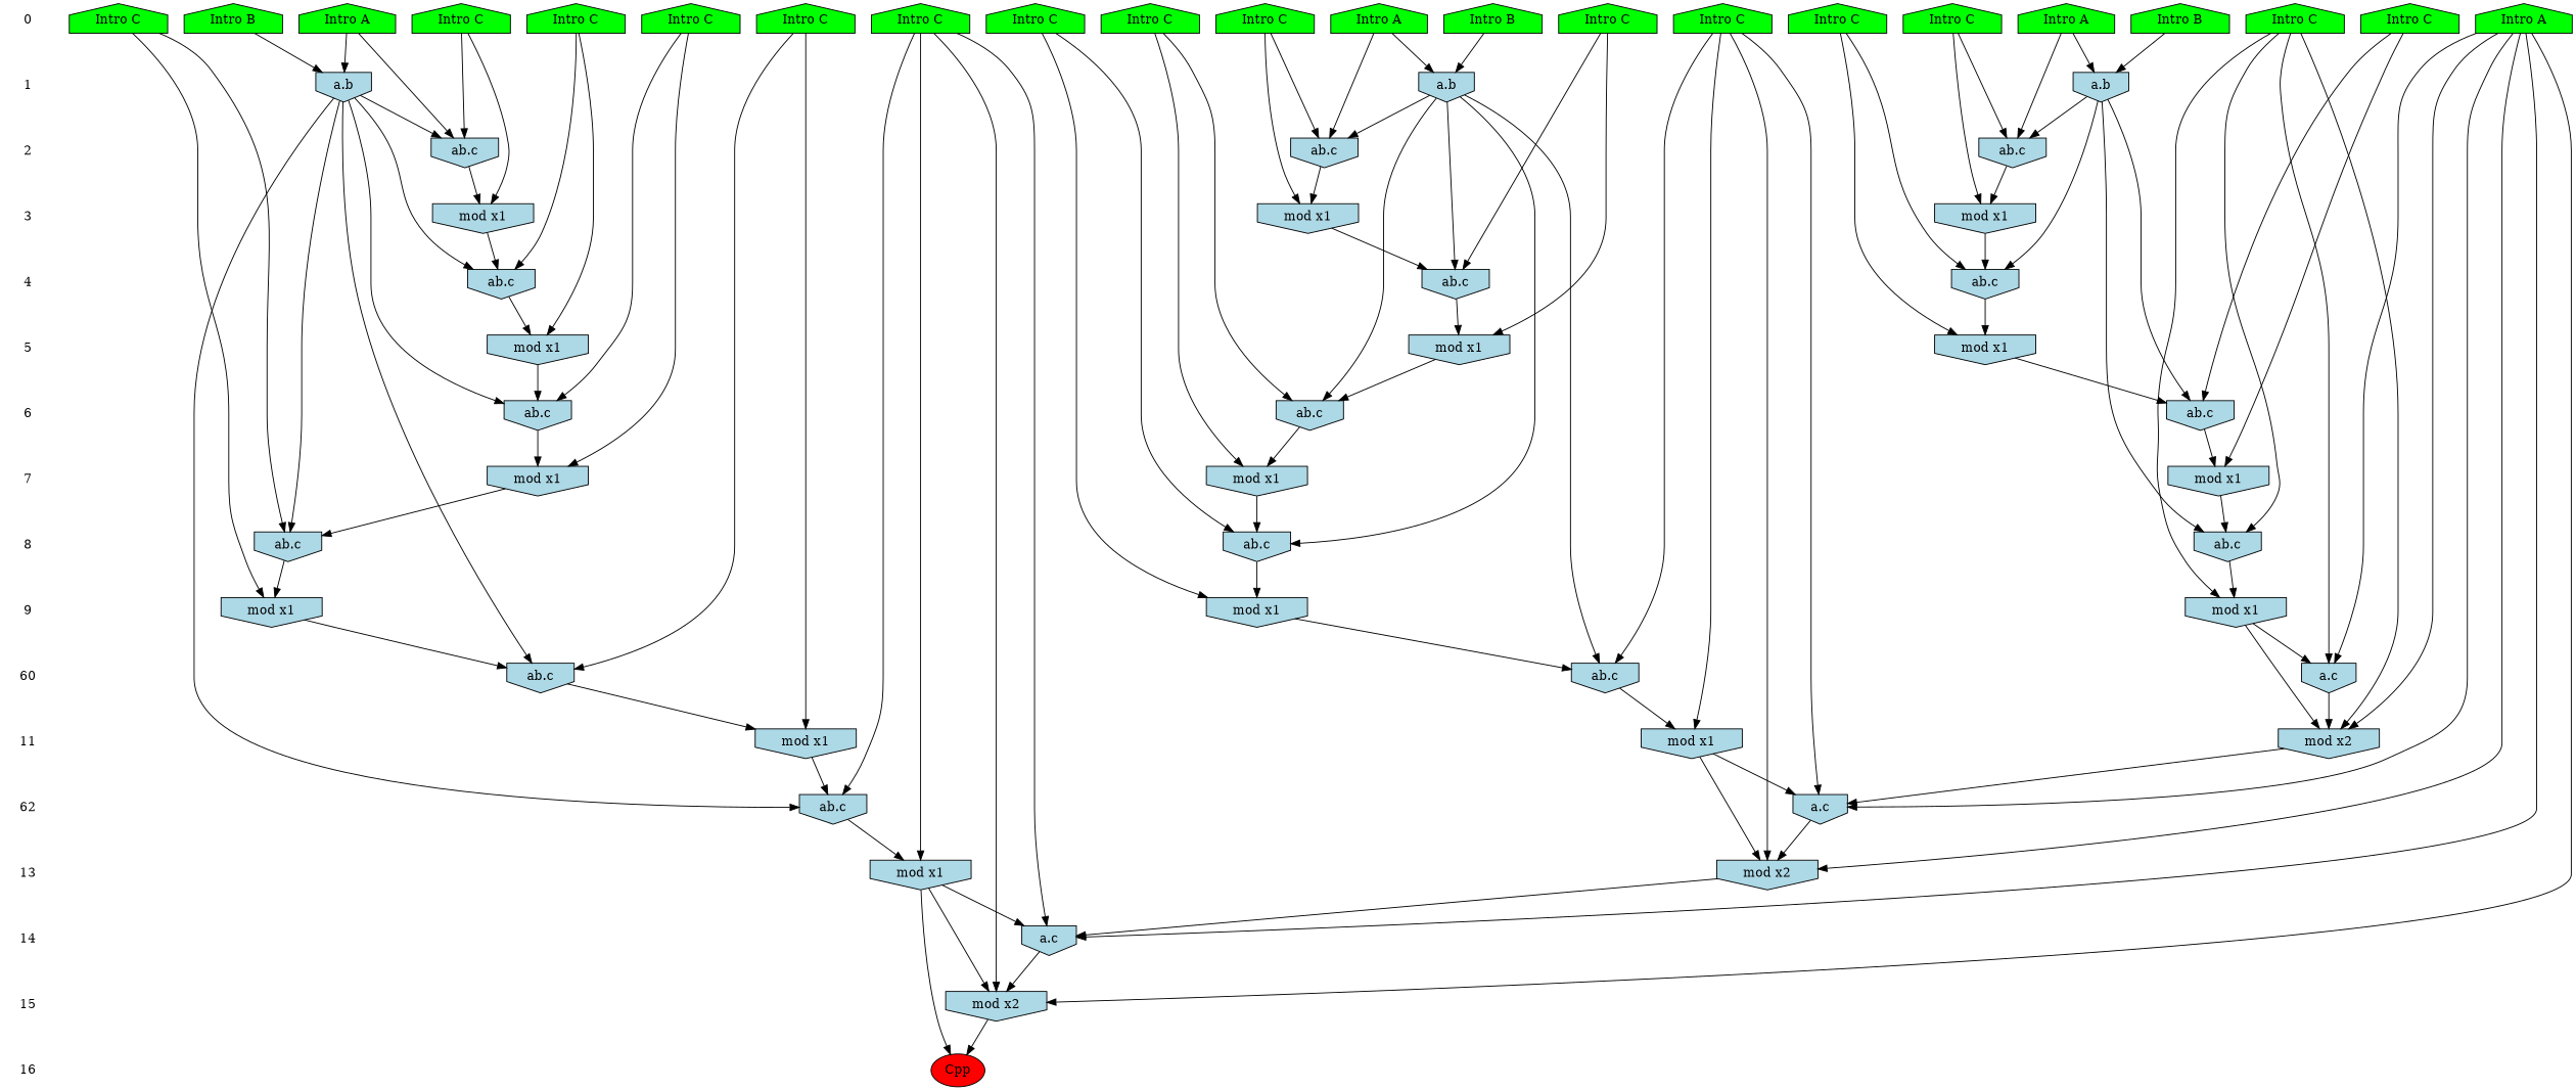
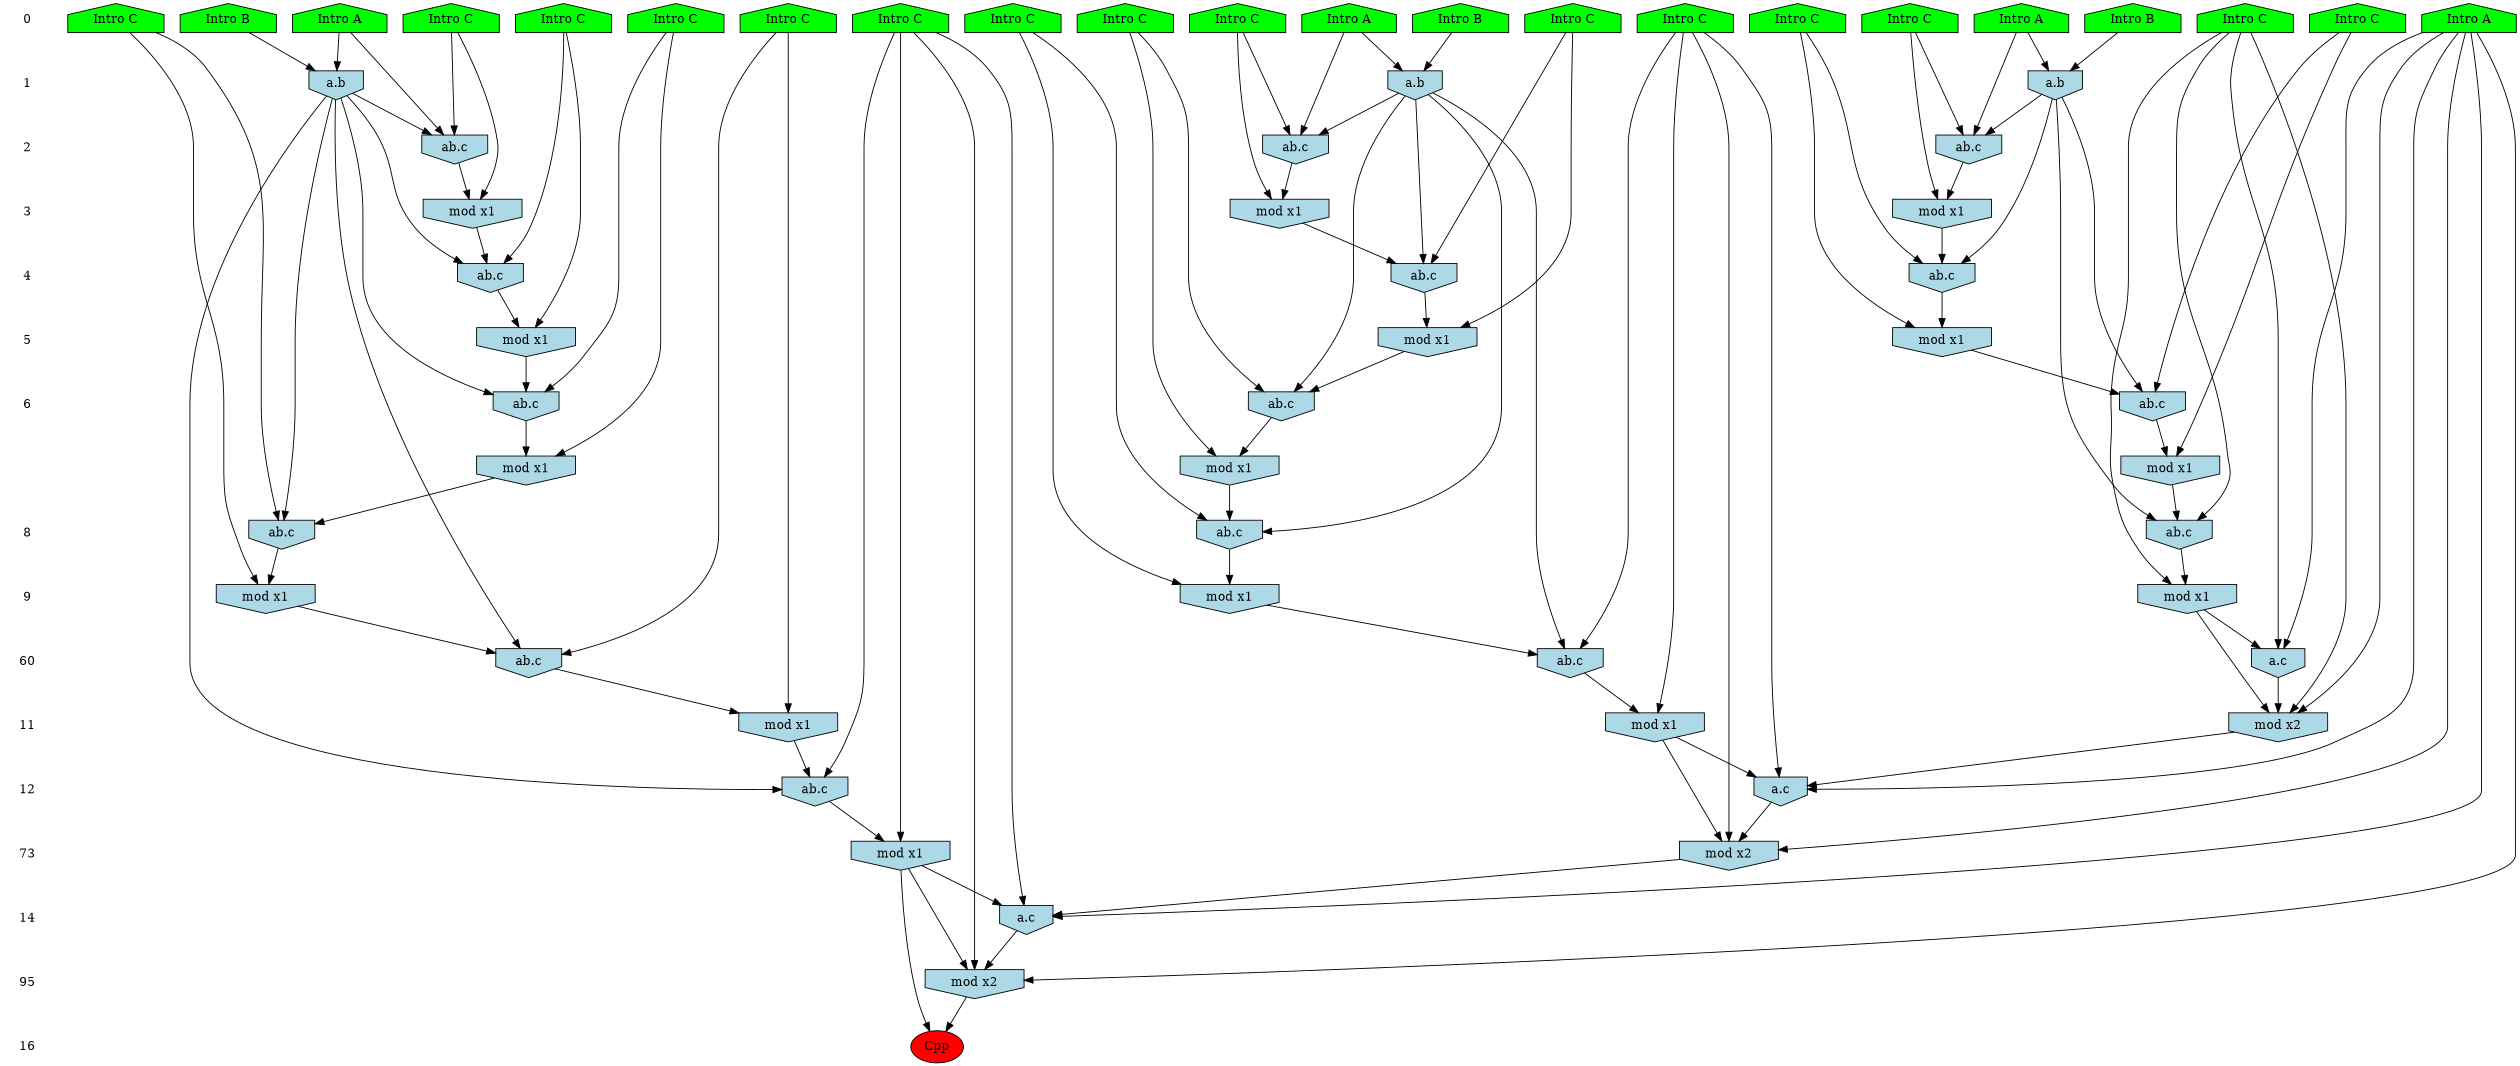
  digraph {
    ranksep=.5
    node [shape=invhouse fillcolor=lightblue style=filled]
    0 [shape=plaintext fillcolor="" style=""]
    n2 [fillcolor=green label="Intro A" shape=house]
    n3 [fillcolor=green label="Intro B" shape=house]
    n4 [fillcolor=green label="Intro B" shape=house]
    n5 [fillcolor=green label="Intro A" shape=house]
    n6 [fillcolor=green label="Intro B" shape=house]
    n7 [fillcolor=green label="Intro A" shape=house]
    n8 [fillcolor=green label="Intro A" shape=house]
    n9 [fillcolor=green label="Intro C" shape=house]
    n10 [fillcolor=green label="Intro C" shape=house]
    n11 [fillcolor=green label="Intro C" shape=house]
    n12 [fillcolor=green label="Intro C" shape=house]
    n13 [fillcolor=green label="Intro C" shape=house]
    n14 [fillcolor=green label="Intro C" shape=house]
    n15 [fillcolor=green label="Intro C" shape=house]
    n16 [fillcolor=green label="Intro C" shape=house]
    n17 [fillcolor=green label="Intro C" shape=house]
    n18 [fillcolor=green label="Intro C" shape=house]
    n19 [fillcolor=green label="Intro C" shape=house]
    n20 [fillcolor=green label="Intro C" shape=house]
    n21 [fillcolor=green label="Intro C" shape=house]
    n22 [fillcolor=green label="Intro C" shape=house]
    n23 [fillcolor=green label="Intro C" shape=house]
    1 [shape=plaintext fillcolor="" style=""]
    n25 [label="a.b"]
    n26 [label="a.b"]
    n27 [label="a.b"]
    2 [shape=plaintext fillcolor="" style=""]
    n29 [label="ab.c"]
    n30 [label="ab.c"]
    n31 [label="ab.c"]
    3 [shape=plaintext fillcolor="" style=""]
    n33 [label="mod x1"]
    n34 [label="mod x1"]
    n35 [label="mod x1"]
    4 [shape=plaintext fillcolor="" style=""]
    n37 [label="ab.c"]
    n38 [label="ab.c"]
    n39 [label="ab.c"]
    5 [shape=plaintext fillcolor="" style=""]
    n41 [label="mod x1"]
    n42 [label="mod x1"]
    n43 [label="mod x1"]
    6 [shape=plaintext fillcolor="" style=""]
    n45 [label="ab.c"]
    n46 [label="ab.c"]
    n47 [label="ab.c"]
-   7 [shape=plaintext fillcolor="" style=""]
    n49 [label="mod x1"]
    n50 [label="mod x1"]
    n51 [label="mod x1"]
    8 [shape=plaintext fillcolor="" style=""]
    n53 [label="ab.c"]
    n54 [label="ab.c"]
    n55 [label="ab.c"]
    9 [shape=plaintext fillcolor="" style=""]
    n57 [label="mod x1"]
    n58 [label="mod x1"]
    n59 [label="mod x1"]
    n60 [label=60 shape=plaintext fillcolor="" style=""]
    n61 [label="a.c"]
    n62 [label="ab.c"]
    n63 [label="ab.c"]
    11 [shape=plaintext fillcolor="" style=""]
    n65 [label="mod x2"]
    n66 [label="mod x1"]
    n67 [label="mod x1"]
-   12 [shape=plaintext label=62 fillcolor="" style=""]
+   12 [shape=plaintext fillcolor="" style=""]
    n69 [label="a.c"]
    n70 [label="ab.c"]
-   13 [shape=plaintext fillcolor="" style=""]
+   13 [shape=plaintext label=73 fillcolor="" style=""]
    n72 [label="mod x2"]
    n73 [label="mod x1"]
    14 [shape=plaintext fillcolor="" style=""]
    n75 [label="a.c"]
-   15 [shape=plaintext fillcolor="" style=""]
+   15 [shape=plaintext label=95 fillcolor="" style=""]
    n77 [label="mod x2"]
    16 [shape=plaintext fillcolor="" style=""]
    n79 [fillcolor=red label=Cpp shape=""]
    subgraph sub_1 {
      rank=same
      0
      n2
      n3
      n4
      n5
      n6
      n7
      n8
      n9
      n10
      n11
      n12
      n13
      n14
      n15
      n16
      n17
      n18
      n19
      n20
      n21
      n22
      n23
    }
    subgraph sub_2 {
      rank=same
      1
      n25
      n26
      n27
    }
    subgraph sub_3 {
      rank=same
      2
      n29
      n30
      n31
    }
    subgraph sub_4 {
      rank=same
      3
      n33
      n34
      n35
    }
    subgraph sub_5 {
      rank=same
      4
      n37
      n38
      n39
    }
    subgraph sub_6 {
      rank=same
      5
      n41
      n42
      n43
    }
    subgraph sub_7 {
      rank=same
      6
      n45
      n46
      n47
    }
    subgraph sub_8 {
      rank=same
-     7
      n49
      n50
      n51
    }
    subgraph sub_9 {
      rank=same
      8
      n53
      n54
      n55
    }
    subgraph sub_10 {
      rank=same
      9
      n57
      n58
      n59
    }
    subgraph sub_11 {
      rank=same
      n60
      n61
      n62
      n63
    }
    subgraph sub_12 {
      rank=same
      11
      n65
      n66
      n67
    }
    subgraph sub_13 {
      rank=same
      12
      n69
      n70
    }
    subgraph sub_14 {
      rank=same
      13
      n72
      n73
    }
    subgraph sub_15 {
      rank=same
      14
      n75
    }
    subgraph sub_16 {
      rank=same
      15
      n77
    }
    subgraph sub_17 {
      rank=same
      16
      n79
    }
    0 -> 1 [style=invis]
    n2 -> n25
    n2 -> n29
    n3 -> n25
    n4 -> n27
    n5 -> n61
    n5 -> n65
    n5 -> n69
    n5 -> n72
    n5 -> n75
    n5 -> n77
    n6 -> n26
    n7 -> n26
    n7 -> n30
    n8 -> n27
    n8 -> n31
    n9 -> n39
    n9 -> n43
    n10 -> n29
    n10 -> n33
    n11 -> n55
    n11 -> n59
    n12 -> n38
    n12 -> n42
    n13 -> n63
    n13 -> n67
    n14 -> n53
    n14 -> n57
    n14 -> n61
    n14 -> n65
    n15 -> n30
    n15 -> n34
    n16 -> n46
    n16 -> n50
    n17 -> n54
    n17 -> n58
    n18 -> n70
    n18 -> n73
    n18 -> n75
    n18 -> n77
    n19 -> n37
    n19 -> n41
    n20 -> n31
    n20 -> n35
    n21 -> n62
    n21 -> n66
    n21 -> n69
    n21 -> n72
    n22 -> n47
    n22 -> n51
    n23 -> n45
    n23 -> n49
    1 -> 2 [style=invis]
    n25 -> n29
    n25 -> n37
    n25 -> n45
    n25 -> n53
    n26 -> n30
    n26 -> n38
    n26 -> n46
    n26 -> n54
    n26 -> n62
    n27 -> n31
    n27 -> n39
    n27 -> n47
    n27 -> n55
    n27 -> n63
    n27 -> n70
    2 -> 3 [style=invis]
    n29 -> n33
    n30 -> n34
    n31 -> n35
    3 -> 4 [style=invis]
    n33 -> n37
    n34 -> n38
    n35 -> n39
    4 -> 5 [style=invis]
    n37 -> n41
    n38 -> n42
    n39 -> n43
    5 -> 6 [style=invis]
    n41 -> n45
    n42 -> n46
    n43 -> n47
-   6 -> 7 [style=invis]
    n45 -> n49
    n46 -> n50
    n47 -> n51
-   7 -> 8 [style=invis]
    n49 -> n53
    n50 -> n54
    n51 -> n55
    8 -> 9 [style=invis]
    n53 -> n57
    n54 -> n58
    n55 -> n59
    9 -> n60 [style=invis]
    n57 -> n61
    n57 -> n65
    n58 -> n62
    n59 -> n63
    n60 -> 11 [style=invis]
    n61 -> n65
    n62 -> n66
    n63 -> n67
    11 -> 12 [style=invis]
    n65 -> n69
    n66 -> n69
    n66 -> n72
    n67 -> n70
    12 -> 13 [style=invis]
    n69 -> n72
    n70 -> n73
    13 -> 14 [style=invis]
    n72 -> n75
    n73 -> n75
    n73 -> n77
    n73 -> n79
    14 -> 15 [style=invis]
    n75 -> n77
    15 -> 16 [style=invis]
    n77 -> n79
  }
